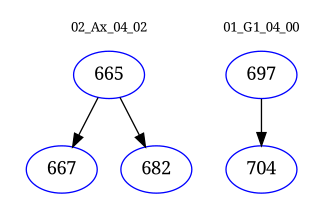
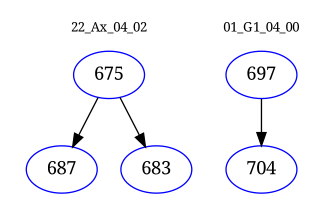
  digraph {
    fontname="Noto Serif"
    node [color=blue fontname="Noto Serif"]
    edge [color=black fontname="Noto Serif"]
-   n1 [label=665]
-   n2 [label=667]
-   n3 [label=682]
+   n1 [label=675]
+   n2 [label=687]
+   n3 [label=683]
    n4 [label=697]
    n5 [label=704]
    subgraph cluster_1 {
      color=white
      fontsize=10
-     label="02_Ax_04_02"
+     label="22_Ax_04_02"
      n1
      n2
      n3
    }
    subgraph cluster_2 {
      color=white
      fontsize=10
      label="01_G1_04_00"
      n4
      n5
    }
    n1 -> n2
    n1 -> n3
    n4 -> n5
  }
